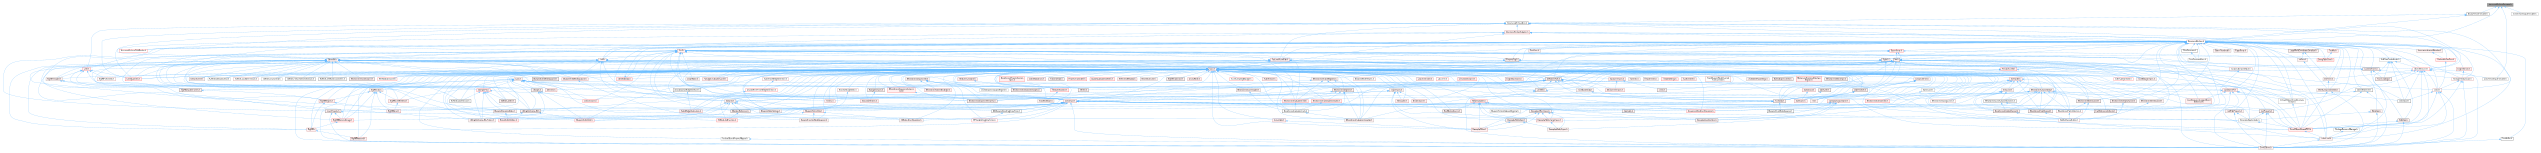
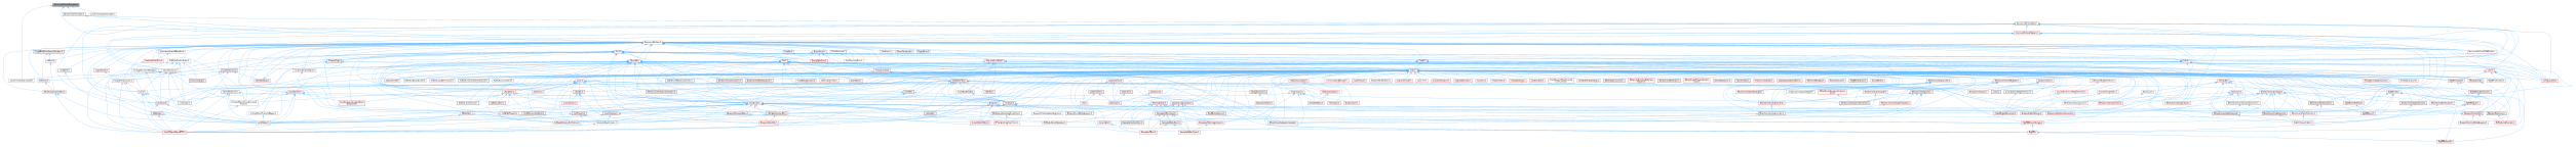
  digraph {
    fontname=Inter
    node [color=gray40 fillcolor="#FFF0F0" fontname=Inter fontsize=10 shape=box style=filled]
    edge [color=steelblue1 dir=back fontname=Inter fontsize=10 labelfontname=Helvetica labelfontsize=10 style=solid]
    n1 [fillcolor=grey60 fontcolor=black height=0.2 label="StructuredArchiveFormatter.h" width=0.4]
    n2 [color=black fillcolor=white height=0.2 label="BinaryArchiveFormatter.h" width=0.4]
    n3 [color=brown fillcolor=white height=0.2 label="StructuredArchive.h" width=0.4]
    n4 [fillcolor=white height=0.2 label="JsonArchiveInputFormatter.h" width=0.4]
    n5 [fillcolor=white height=0.2 label="JsonArchiveOutputFormatter.h" width=0.4]
    n6 [color=black fillcolor=white height=0.2 label="StructuredArchiveSlots.h" width=0.4]
    n7 [fillcolor=white height=0.2 label="ArchiveUObjectFromStructured\lArchive.h" width=0.4]
    n8 [fillcolor=white height=0.2 label="BulkDataCookedIndex.h" width=0.4]
    n9 [color=red fillcolor=white height=0.2 label="ObjectResource.h" width=0.4]
    n10 [color=brown fillcolor=white height=0.2 label="Linker.h" width=0.4]
    n11 [height=0.2 label="LinkerLoad.h" width=0.4]
    n12 [color=brown height=0.2 label="Class.h" width=0.4]
    n13 [color=brown height=0.2 label="LazyObjectPtr.h" width=0.4]
    n14 [color=brown height=0.2 label="UnrealType.h" width=0.4]
    n15 [color=black height=0.2 label="EnumProperty.h" width=0.4]
    n16 [height=0.2 label="FieldPathProperty.h" width=0.4]
    n17 [color=black height=0.2 label="TextProperty.h" width=0.4]
    n18 [height=0.2 label="MovieSceneBoolChannel.h" width=0.4]
    n19 [color=black height=0.2 label="MovieSceneByteChannel.h" width=0.4]
    n20 [color=black height=0.2 label="MovieSceneDoubleChannel.h" width=0.4]
    n21 [color=black height=0.2 label="MovieSceneFloatChannel.h" width=0.4]
    n22 [color=black height=0.2 label="MovieSceneIntegerChannel.h" width=0.4]
-   n23 [color=brown height=0.2 label="Actions.h" width=0.4]
+   n23 [color=brown height=0.2 label="MovieSceneStringChannel.h" width=0.4]
    n24 [height=0.2 label="MovieSceneFrameMigration.h" width=0.4]
    n25 [color=black height=0.2 label="SoftObjectPath.h" width=0.4]
    n26 [color=red height=0.2 label="Color.h" width=0.4]
    n27 [color=red height=0.2 label="ConfigCacheIni.h" width=0.4]
    n28 [color=black height=0.2 label="CustomVersion.h" width=0.4]
    n29 [color=brown fillcolor=white height=0.2 label="PackageFileSummary.h" width=0.4]
    n30 [height=0.2 label="DateTime.h" width=0.4]
    n31 [color=brown fillcolor=white height=0.2 label="DynamicallyTypedValue.h" width=0.4]
    n32 [color=brown height=0.2 label="EngineVersion.h" width=0.4]
    n33 [height=0.2 label="Field.h" width=0.4]
    n34 [color=red height=0.2 label="GatherableTextData.h" width=0.4]
    n35 [color=brown height=0.2 label="Guid.h" width=0.4]
    n36 [color=black height=0.2 label="PropertyTag.h" width=0.4]
    n37 [color=black fillcolor=white height=0.2 label="ITextGenerator.h" width=0.4]
    n38 [fillcolor=white height=0.2 label="TextGeneratorBase.h" width=0.4]
    n39 [height=0.2 label="IntPoint.h" width=0.4]
    n40 [height=0.2 label="WorldCompositionUtility.h" width=0.4]
    n41 [height=0.2 label="IntVector.h" width=0.4]
    n42 [height=0.2 label="InternationalizationMetadata.h" width=0.4]
    n43 [color=black height=0.2 label="LargeWorldCoordinatesSerializer.h" width=0.4]
    n44 [height=0.2 label="MetaData.h" width=0.4]
    n45 [height=0.2 label="ObjectPtr.h" width=0.4]
    n46 [color=black fillcolor=white height=0.2 label="ObjectRedirector.h" width=0.4]
    n47 [height=0.2 label="ObjectThumbnail.h" width=0.4]
    n48 [height=0.2 label="PagedArray.h" width=0.4]
    n49 [color=red height=0.2 label="PrimaryAssetId.h" width=0.4]
    n50 [color=black height=0.2 label="Set.h" width=0.4]
    n51 [color=red height=0.2 label="SparseArray.h" width=0.4]
    n52 [color=red height=0.2 label="StringTableCore.h" width=0.4]
    n53 [color=red fillcolor=white height=0.2 label="StructuredArchiveChildReader.h" width=0.4]
    n54 [color=black fillcolor=white height=0.2 label="TextBuffer.h" width=0.4]
    n55 [color=brown height=0.2 label="TextKey.h" width=0.4]
    n56 [color=brown height=0.2 label="TopLevelAssetPath.h" width=0.4]
    n57 [color=black height=0.2 label="Tuple.h" width=0.4]
    n58 [color=brown height=0.2 label="StructuredArchiveAdapters.h" width=0.4]
    n59 [color=red height=0.2 label="CoreUObjectSharedPCH.h" width=0.4]
    n60 [color=black height=0.2 label="AsyncLoading2.h" width=0.4]
    n61 [color=black height=0.2 label="BulkData.h" width=0.4]
    n62 [color=black fillcolor=white height=0.2 label="LinkerSave.h" width=0.4]
    n63 [fillcolor=white height=0.2 label="PackageResourceManager.h" width=0.4]
    n64 [height=0.2 label="CoreUObject.h" width=0.4]
    n65 [color=black height=0.2 label="ARFilter.h" width=0.4]
    n66 [height=0.2 label="AnimNodeBase.h" width=0.4]
    n67 [fillcolor=white height=0.2 label="ArchiveObjectPropertyMapper.h" width=0.4]
    n68 [height=0.2 label="AssetBundleData.h" width=0.4]
    n69 [color=black height=0.2 label="AssetData.h" width=0.4]
    n70 [color=brown height=0.2 label="AudioWidgetSubsystem.h" width=0.4]
    n71 [fillcolor=white height=0.2 label="BlueprintActionDatabaseRegistrar.h" width=0.4]
    n72 [color=black fillcolor=white height=0.2 label="BlueprintAssetNodeSpawner.h" width=0.4]
    n73 [color=black height=0.2 label="EdGraphSchema_K2.h" width=0.4]
    n74 [color=red height=0.2 label="BlueprintEditorUtils.h" width=0.4]
    n75 [height=0.2 label="EdGraphSchema_K2_Actions.h" width=0.4]
    n76 [color=red fillcolor=white height=0.2 label="AssetCompilingManager.h" width=0.4]
    n77 [height=0.2 label="AssetManagerTypes.h" width=0.4]
    n78 [color=brown height=0.2 label="Attenuation.h" width=0.4]
    n79 [color=brown height=0.2 label="AttributesContainer.h" width=0.4]
    n80 [color=red height=0.2 label="AttributesRuntime.h" width=0.4]
    n81 [color=brown fillcolor=white height=0.2 label="AudioPanelWidgetInterface.h" width=0.4]
    n82 [color=red fillcolor=white height=0.2 label="SoundEffectPresetWidgetInterface.h" width=0.4]
    n83 [color=brown height=0.2 label="AudioVolume.h" width=0.4]
    n84 [color=red fillcolor=white height=0.2 label="BPVariableDragDropAction.h" width=0.4]
    n85 [color=brown height=0.2 label="BehaviorTreeTypes.h" width=0.4]
    n86 [height=0.2 label="Blueprint.h" width=0.4]
    n87 [height=0.2 label="BlueprintEditorSettings.h" width=0.4]
    n88 [color=red height=0.2 label="KismetEditorUtilities.h" width=0.4]
    n89 [color=black height=0.2 label="MemberReference.h" width=0.4]
    n90 [color=red height=0.2 label="K2Node_CallFunction.h" width=0.4]
    n91 [color=black fillcolor=white height=0.2 label="MyBlueprintItemDragDropAction.h" width=0.4]
    n92 [color=brown height=0.2 label="BlueprintActionFilter.h" width=0.4]
    n93 [height=0.2 label="BlueprintFunctionNodeSpawner.h" width=0.4]
    n94 [height=0.2 label="K2Node_StructOperation.h" width=0.4]
    n95 [color=black height=0.2 label="BlueprintEventNodeSpawner.h" width=0.4]
-   n96 [color=brown height=0.2 label="BlueprintFieldNodeSpawner.h" width=0.4]
+   n96 [color=brown height=0.2 label="BitmaskLiteral.h" width=0.4]
    n97 [height=0.2 label="BlueprintGeneratedClass.h" width=0.4]
    n98 [color=brown fillcolor=white height=0.2 label="BlueprintNodeHelpers.h" width=0.4]
    n99 [color=brown height=0.2 label="BodyInstance.h" width=0.4]
    n100 [color=brown fillcolor=white height=0.2 label="BuiltInChannelEditors.h" width=0.4]
    n101 [height=0.2 label="Casts.h" width=0.4]
    n102 [color=black height=0.2 label="EdGraph.h" width=0.4]
    n103 [color=red height=0.2 label="EdGraphPin.h" width=0.4]
    n104 [color=black height=0.2 label="K2Node_Select.h" width=0.4]
    n105 [color=black fillcolor=white height=0.2 label="K2Node_SwitchEnum.h" width=0.4]
    n106 [color=brown height=0.2 label="LevelSequenceLegacyObject\lReference.h" width=0.4]
    n107 [color=black height=0.2 label="DataTable.h" width=0.4]
    n108 [fillcolor=white height=0.2 label="GeneratedCppIncludes.h" width=0.4]
    n109 [color=red height=0.2 label="RigVMMemoryStorage.h" width=0.4]
    n110 [color=brown height=0.2 label="RigVM.h" width=0.4]
    n111 [color=brown height=0.2 label="RigVMNativized.h" width=0.4]
    n112 [color=black height=0.2 label="FastReferenceCollector.h" width=0.4]
    n113 [color=red height=0.2 label="SequencerKeyStructGenerator.h" width=0.4]
    n114 [color=red height=0.2 label="LiveLinkTypes.h" width=0.4]
    n115 [color=black height=0.2 label="MovieSceneEntitySystemGraphs.h" width=0.4]
    n116 [color=brown height=0.2 label="RigVMUserWorkflow.h" width=0.4]
    n117 [color=brown height=0.2 label="RigVMStruct.h" width=0.4]
    n118 [color=brown height=0.2 label="Selection.h" width=0.4]
    n119 [color=brown height=0.2 label="ClassIconFinder.h" width=0.4]
    n120 [color=red fillcolor=white height=0.2 label="ClassTree.h" width=0.4]
    n121 [height=0.2 label="CompositeFont.h" width=0.4]
    n122 [height=0.2 label="Font.h" width=0.4]
    n123 [color=black height=0.2 label="SlateFontInfo.h" width=0.4]
    n124 [color=brown height=0.2 label="SlateTypes.h" width=0.4]
    n125 [color=red height=0.2 label="ConstraintInstance.h" width=0.4]
    n126 [color=black height=0.2 label="CoreNet.h" width=0.4]
    n127 [color=red height=0.2 label="NetSerialization.h" width=0.4]
    n128 [color=black height=0.2 label="GameplayAbilitySpec.h" width=0.4]
    n129 [color=brown height=0.2 label="GameplayEffect.h" width=0.4]
    n130 [color=brown height=0.2 label="GameplayAbilityTargetTypes.h" width=0.4]
    n131 [color=black height=0.2 label="GameplayCueInterface.h" width=0.4]
    n132 [color=black height=0.2 label="GameplayEffectTypes.h" width=0.4]
    n133 [color=black height=0.2 label="RootMotionSource.h" width=0.4]
    n134 [color=brown height=0.2 label="CurveTable.h" width=0.4]
    n135 [color=red fillcolor=white height=0.2 label="EditorCategoryUtils.h" width=0.4]
    n136 [color=brown height=0.2 label="EngineBaseTypes.h" width=0.4]
    n137 [height=0.2 label="EngineTypes.h" width=0.4]
    n138 [color=black height=0.2 label="Events.h" width=0.4]
    n139 [height=0.2 label="Factories.h" width=0.4]
    n140 [height=0.2 label="FlowDirection.h" width=0.4]
    n141 [color=red height=0.2 label="FontSdfSettings.h" width=0.4]
    n142 [color=brown height=0.2 label="GCObjectInfo.h" width=0.4]
    n143 [color=brown height=0.2 label="GameplayTagContainer.h" width=0.4]
    n144 [color=brown fillcolor=white height=0.2 label="IAnimBlueprintNodeOverride\lAssetsContext.h" width=0.4]
    n145 [color=brown height=0.2 label="InputCoreTypes.h" width=0.4]
    n146 [height=0.2 label="InteractiveTool.h" width=0.4]
    n147 [fillcolor=white height=0.2 label="K2Node_BitmaskLiteral.h" width=0.4]
    n148 [color=brown fillcolor=white height=0.2 label="K2Node_CastByteToEnum.h" width=0.4]
    n149 [fillcolor=white height=0.2 label="K2Node_EnumLiteral.h" width=0.4]
    n150 [color=black fillcolor=white height=0.2 label="K2Node_ForEachElementInEnum.h" width=0.4]
    n151 [color=black fillcolor=white height=0.2 label="K2Node_GetNumEnumEntries.h" width=0.4]
    n152 [color=brown height=0.2 label="KeyHandle.h" width=0.4]
    n153 [height=0.2 label="MovieSceneChannelData.h" width=0.4]
    n154 [color=brown fillcolor=white height=0.2 label="MovieSceneParticleSection.h" width=0.4]
    n155 [color=black fillcolor=white height=0.2 label="MovieSceneCurveChannelCommon.h" width=0.4]
    n156 [color=red height=0.2 label="MovieSceneEventSection.h" width=0.4]
    n157 [fillcolor=white height=0.2 label="NameCurve.h" width=0.4]
    n158 [height=0.2 label="RichCurve.h" width=0.4]
    n159 [color=brown fillcolor=white height=0.2 label="MovieSceneEasingCurves.h" width=0.4]
    n160 [color=brown fillcolor=white height=0.2 label="KismetDebugUtilities.h" width=0.4]
    n161 [height=0.2 label="LevelEditorPlaySettings.h" width=0.4]
    n162 [fillcolor=white height=0.2 label="LevelSequenceSpawnRegister.h" width=0.4]
    n163 [color=black height=0.2 label="MaterialExpressionIO.h" width=0.4]
    n164 [color=red height=0.2 label="MetasoundFrontendDataType\lRegistry.h" width=0.4]
    n165 [color=black height=0.2 label="MovieSceneBlendType.h" width=0.4]
    n166 [height=0.2 label="MovieSceneEvalTemplate.h" width=0.4]
    n167 [color=black fillcolor=white height=0.2 label="MovieSceneEvaluationTrack.h" width=0.4]
    n168 [height=0.2 label="MovieSceneEvaluationTemplate.h" width=0.4]
    n169 [color=red height=0.2 label="MovieSceneEvaluationField.h" width=0.4]
    n170 [color=black height=0.2 label="MovieSceneSegment.h" width=0.4]
    n171 [color=black height=0.2 label="MovieSceneSequenceHierarchy.h" width=0.4]
    n172 [color=red height=0.2 label="MovieSceneTrackImplementation.h" width=0.4]
    n173 [color=brown height=0.2 label="MovieSceneObjectBindingID.h" width=0.4]
    n174 [color=red height=0.2 label="MovieScenePropertySystem\lTypes.h" width=0.4]
    n175 [height=0.2 label="MovieSceneSequenceID.h" width=0.4]
    n176 [color=red height=0.2 label="MovieSceneSequenceInstance\lData.h" width=0.4]
    n177 [color=black height=0.2 label="MovieSceneTrackInstance.h" width=0.4]
    n178 [color=brown height=0.2 label="NavLinkDefinition.h" width=0.4]
    n179 [color=black height=0.2 label="NavigationTypes.h" width=0.4]
    n180 [color=red fillcolor=white height=0.2 label="NonNullSubclassOf.h" width=0.4]
    n181 [color=brown height=0.2 label="OnlineReplStructs.h" width=0.4]
    n182 [color=brown height=0.2 label="PackageLocalizationCache.h" width=0.4]
    n183 [color=black height=0.2 label="PannerDetails.h" width=0.4]
    n184 [color=red height=0.2 label="PropertyTrackEditor.h" width=0.4]
    n185 [color=red height=0.2 label="QuartzQuantizationUtilities.h" width=0.4]
    n186 [color=brown height=0.2 label="ReflectionMetadata.h" width=0.4]
    n187 [height=0.2 label="RemoteExecutor.h" width=0.4]
    n188 [color=black height=0.2 label="RigVMDispatchFactory.h" width=0.4]
    n189 [color=brown height=0.2 label="RigVMRegistry.h" width=0.4]
    n190 [color=brown fillcolor=white height=0.2 label="RigVMPythonUtils.h" width=0.4]
    n191 [height=0.2 label="RigVMTemplate.h" width=0.4]
    n192 [color=black height=0.2 label="RigVMTraitScope.h" width=0.4]
    n193 [height=0.2 label="RigVMTraits.h" width=0.4]
    n194 [color=black height=0.2 label="SlateColor.h" width=0.4]
    n195 [color=brown height=0.2 label="SlateSound.h" width=0.4]
    n196 [height=0.2 label="SmartName.h" width=0.4]
    n197 [color=brown height=0.2 label="SoundNode.h" width=0.4]
    n198 [color=black fillcolor=white height=0.2 label="SoundSubmixWidgetInterface.h" width=0.4]
    n199 [color=red height=0.2 label="EditorBulkData.h" width=0.4]
    n200 [height=0.2 label="GameplayAbilityTypes.h" width=0.4]
    n1 -> n2
    n1 -> n3
    n1 -> n4
    n1 -> n5
    n2 -> n3
    n2 -> n6
    n3 -> n7
    n3 -> n8
    n3 -> n9
    n3 -> n10
    n3 -> n11
    n3 -> n12
    n3 -> n13
    n3 -> n14
    n3 -> n15
    n3 -> n16
    n3 -> n17
    n3 -> n18
    n3 -> n19
    n3 -> n20
    n3 -> n21
    n3 -> n22
    n3 -> n23
    n3 -> n24
    n3 -> n25
    n3 -> n26
    n3 -> n27
    n3 -> n28
    n3 -> n29
    n3 -> n30
    n3 -> n31
    n3 -> n32
    n3 -> n33
    n3 -> n34
    n3 -> n35
    n3 -> n36
    n3 -> n37
    n3 -> n38
    n3 -> n39
    n3 -> n40
    n3 -> n41
    n3 -> n42
    n3 -> n43
    n3 -> n44
    n3 -> n45
    n3 -> n46
    n3 -> n47
    n3 -> n48
    n3 -> n49
    n3 -> n50
    n3 -> n51
    n3 -> n52
    n3 -> n53
    n3 -> n54
    n3 -> n55
    n3 -> n56
    n3 -> n57
    n6 -> n3
    n6 -> n9
    n6 -> n10
    n6 -> n11
    n6 -> n26
    n6 -> n27
    n6 -> n33
    n6 -> n53
    n6 -> n56
    n6 -> n58
    n7 -> n59
    n8 -> n9
    n8 -> n60
    n8 -> n61
    n8 -> n62
    n8 -> n63
    n9 -> n4
    n9 -> n7
    n9 -> n10
    n9 -> n11
    n9 -> n41
    n9 -> n59
    n9 -> n60
    n9 -> n62
    n9 -> n64
    n10 -> n11
    n10 -> n59
    n10 -> n62
    n10 -> n64
-   n59 -> n11
+   n11 -> n59
    n11 -> n64
    n12 -> n14
    n12 -> n18
    n12 -> n19
    n12 -> n20
    n12 -> n21
    n12 -> n22
    n12 -> n23
    n12 -> n24
    n12 -> n25
    n12 -> n27
    n12 -> n59
    n12 -> n64
    n12 -> n65
    n12 -> n66
    n12 -> n67
    n12 -> n68
    n12 -> n69
    n12 -> n70
    n12 -> n71
    n12 -> n72
    n12 -> n73
    n12 -> n74
    n12 -> n75
    n12 -> n76
    n12 -> n77
    n12 -> n78
    n12 -> n79
    n12 -> n80
    n12 -> n81
    n12 -> n82
    n12 -> n83
    n12 -> n84
    n12 -> n85
    n12 -> n86
    n12 -> n87
    n12 -> n88
    n12 -> n89
    n12 -> n90
    n12 -> n91
    n12 -> n92
    n12 -> n93
    n12 -> n94
    n12 -> n95
    n12 -> n96
    n12 -> n97
    n12 -> n98
    n12 -> n99
    n12 -> n100
    n12 -> n101
    n12 -> n102
    n12 -> n103
    n12 -> n104
    n12 -> n105
    n12 -> n106
    n12 -> n107
    n12 -> n108
    n12 -> n109
    n12 -> n110
    n12 -> n111
    n12 -> n112
    n12 -> n113
    n12 -> n114
    n12 -> n115
    n12 -> n116
    n12 -> n117
    n12 -> n118
    n12 -> n119
    n12 -> n120
    n12 -> n121
    n12 -> n122
    n12 -> n123
    n12 -> n124
    n12 -> n125
    n12 -> n126
    n12 -> n127
    n12 -> n128
    n12 -> n129
    n12 -> n130
    n12 -> n131
    n12 -> n132
    n12 -> n133
    n12 -> n134
    n12 -> n135
    n12 -> n136
    n12 -> n137
    n12 -> n138
    n12 -> n139
    n12 -> n140
    n12 -> n141
    n12 -> n142
    n12 -> n143
    n12 -> n144
    n12 -> n145
    n12 -> n146
    n12 -> n147
    n12 -> n148
    n12 -> n149
    n12 -> n150
    n12 -> n151
    n12 -> n152
    n12 -> n153
    n12 -> n154
    n12 -> n155
    n12 -> n156
    n12 -> n157
    n12 -> n158
    n12 -> n159
    n12 -> n160
    n12 -> n161
    n12 -> n162
    n12 -> n163
    n12 -> n164
    n12 -> n165
    n12 -> n166
    n12 -> n167
    n12 -> n168
    n12 -> n169
    n12 -> n170
    n12 -> n171
    n12 -> n172
    n12 -> n173
    n12 -> n174
    n12 -> n175
    n12 -> n176
    n12 -> n177
    n12 -> n178
    n12 -> n179
    n12 -> n180
    n12 -> n181
    n12 -> n182
    n12 -> n183
    n12 -> n184
    n12 -> n185
    n12 -> n186
    n12 -> n187
    n12 -> n188
    n12 -> n189
    n12 -> n190
    n12 -> n191
    n12 -> n192
    n12 -> n193
    n12 -> n194
    n12 -> n195
    n12 -> n196
    n12 -> n197
    n12 -> n198
    n13 -> n7
    n13 -> n11
    n13 -> n14
    n13 -> n59
    n13 -> n64
    n13 -> n106
    n14 -> n15
    n14 -> n16
    n14 -> n17
    n14 -> n59
    n14 -> n64
    n14 -> n74
    n14 -> n75
    n14 -> n84
    n14 -> n89
    n14 -> n91
    n14 -> n92
    n14 -> n94
    n14 -> n97
    n14 -> n107
    n14 -> n108
    n14 -> n109
    n14 -> n110
    n14 -> n112
    n14 -> n113
    n15 -> n64
    n15 -> n108
    n15 -> n109
    n16 -> n64
    n16 -> n108
    n17 -> n59
    n17 -> n64
    n17 -> n108
    n18 -> n100
    n19 -> n100
    n19 -> n154
    n20 -> n100
    n21 -> n100
    n22 -> n100
    n24 -> n168
    n24 -> n169
    n24 -> n170
    n24 -> n171
    n25 -> n7
    n25 -> n11
    n25 -> n62
    n25 -> n65
    n25 -> n68
    n25 -> n69
    n25 -> n73
    n25 -> n86
    n25 -> n87
    n25 -> n126
    n25 -> n156
    n25 -> n171
    n25 -> n179
    n26 -> n27
    n26 -> n73
    n26 -> n90
    n26 -> n188
    n26 -> n190
    n26 -> n191
    n28 -> n29
    n28 -> n60
    n28 -> n61
    n28 -> n199
    n29 -> n10
    n29 -> n59
    n29 -> n64
    n31 -> n112
    n32 -> n29
    n33 -> n12
    n33 -> n14
    n33 -> n15
    n33 -> n17
    n33 -> n92
    n33 -> n96
    n33 -> n108
    n33 -> n109
    n33 -> n110
    n33 -> n126
    n33 -> n180
    n34 -> n10
    n35 -> n9
    n35 -> n12
    n35 -> n13
    n35 -> n28
    n35 -> n29
    n35 -> n33
    n35 -> n36
    n35 -> n69
    n35 -> n74
    n35 -> n86
    n35 -> n89
    n35 -> n97
    n35 -> n102
    n35 -> n103
    n35 -> n106
    n35 -> n114
    n35 -> n167
    n35 -> n168
    n35 -> n169
    n35 -> n171
    n35 -> n173
    n35 -> n196
    n35 -> n199
    n36 -> n12
    n36 -> n14
    n36 -> n59
    n36 -> n64
    n37 -> n38
    n39 -> n40
    n40 -> n59
    n40 -> n64
    n41 -> n40
    n42 -> n34
    n43 -> n39
    n43 -> n41
    n44 -> n64
    n44 -> n108
    n45 -> n7
    n45 -> n12
    n45 -> n14
    n45 -> n19
    n45 -> n25
    n45 -> n73
    n45 -> n75
    n45 -> n77
    n45 -> n94
    n45 -> n95
    n45 -> n96
    n45 -> n101
    n45 -> n103
    n45 -> n104
    n45 -> n105
    n45 -> n110
    n45 -> n115
    n45 -> n116
    n45 -> n118
    n45 -> n146
    n45 -> n147
    n45 -> n148
    n45 -> n149
    n45 -> n150
    n45 -> n151
    n45 -> n159
    n45 -> n177
    n45 -> n191
    n46 -> n59
    n46 -> n64
    n46 -> n69
    n49 -> n68
    n49 -> n69
    n49 -> n77
    n50 -> n10
    n50 -> n11
    n50 -> n12
    n50 -> n14
    n50 -> n25
    n50 -> n27
    n50 -> n28
    n50 -> n62
    n50 -> n69
    n50 -> n73
    n50 -> n77
    n50 -> n87
    n50 -> n126
    n50 -> n135
    n50 -> n168
    n50 -> n169
    n51 -> n27
    n51 -> n50
    n51 -> n52
    n51 -> n69
    n51 -> n115
    n51 -> n168
    n54 -> n64
    n55 -> n52
    n56 -> n12
    n56 -> n14
    n56 -> n25
    n56 -> n65
    n56 -> n68
    n56 -> n69
    n56 -> n87
    n56 -> n182
    n57 -> n12
    n57 -> n14
    n57 -> n20
    n57 -> n21
    n57 -> n69
    n57 -> n77
    n57 -> n182
    n58 -> n3
    n58 -> n7
    n58 -> n9
    n58 -> n12
    n58 -> n27
    n58 -> n33
    n61 -> n59
    n61 -> n64
    n63 -> n11
    n67 -> n64
    n68 -> n69
    n69 -> n70
    n69 -> n71
    n69 -> n72
    n69 -> n73
    n73 -> n74
    n73 -> n75
    n79 -> n80
    n80 -> n66
    n81 -> n82
    n82 -> n70
    n86 -> n74
    n86 -> n75
    n86 -> n84
    n86 -> n87
    n86 -> n88
    n86 -> n89
    n86 -> n91
    n89 -> n90
    n91 -> n84
    n92 -> n90
    n92 -> n93
    n92 -> n94
    n96 -> n93
    n97 -> n88
    n101 -> n13
    n101 -> n14
    n101 -> n59
    n101 -> n64
    n101 -> n75
    n101 -> n102
    n101 -> n103
    n101 -> n109
    n101 -> n113
    n101 -> n114
    n101 -> n115
    n101 -> n116
    n101 -> n118
    n102 -> n74
    n102 -> n75
    n102 -> n114
    n103 -> n73
    n103 -> n75
    n103 -> n86
    n103 -> n97
    n103 -> n104
    n103 -> n105
    n108 -> n59
    n109 -> n110
    n110 -> n111
    n116 -> n117
    n121 -> n122
    n121 -> n123
    n121 -> n124
    n123 -> n122
    n123 -> n124
    n126 -> n59
    n126 -> n64
    n126 -> n127
    n127 -> n128
    n127 -> n129
    n127 -> n130
    n127 -> n131
    n127 -> n132
    n127 -> n133
    n128 -> n129
    n128 -> n200
    n130 -> n200
    n132 -> n128
    n132 -> n129
    n132 -> n130
    n132 -> n131
    n132 -> n200
    n134 -> n129
    n137 -> n66
    n137 -> n78
    n137 -> n86
    n137 -> n99
    n137 -> n129
    n137 -> n130
    n143 -> n129
    n143 -> n130
    n143 -> n131
    n143 -> n132
    n143 -> n200
    n145 -> n85
    n145 -> n138
    n152 -> n20
    n152 -> n21
    n152 -> n113
    n152 -> n153
    n152 -> n154
    n152 -> n156
    n152 -> n157
    n152 -> n158
    n153 -> n18
    n153 -> n19
    n153 -> n20
    n153 -> n21
    n153 -> n22
    n153 -> n23
    n153 -> n113
    n153 -> n154
    n153 -> n155
    n153 -> n156
    n154 -> n100
    n155 -> n20
    n155 -> n21
    n157 -> n156
    n158 -> n20
    n158 -> n21
    n158 -> n155
    n158 -> n159
    n160 -> n87
    n166 -> n167
    n167 -> n168
    n169 -> n167
    n170 -> n167
    n170 -> n168
    n170 -> n169
    n170 -> n171
    n170 -> n172
    n172 -> n167
    n175 -> n162
    n175 -> n169
    n175 -> n171
    n175 -> n173
    n176 -> n171
    n179 -> n178
    n188 -> n189
    n189 -> n110
    n189 -> n117
    n191 -> n188
    n191 -> n189
    n193 -> n109
    n193 -> n111
    n193 -> n116
    n193 -> n117
    n193 -> n189
    n194 -> n124
    n195 -> n124
    n198 -> n70
    n199 -> n3
  }
